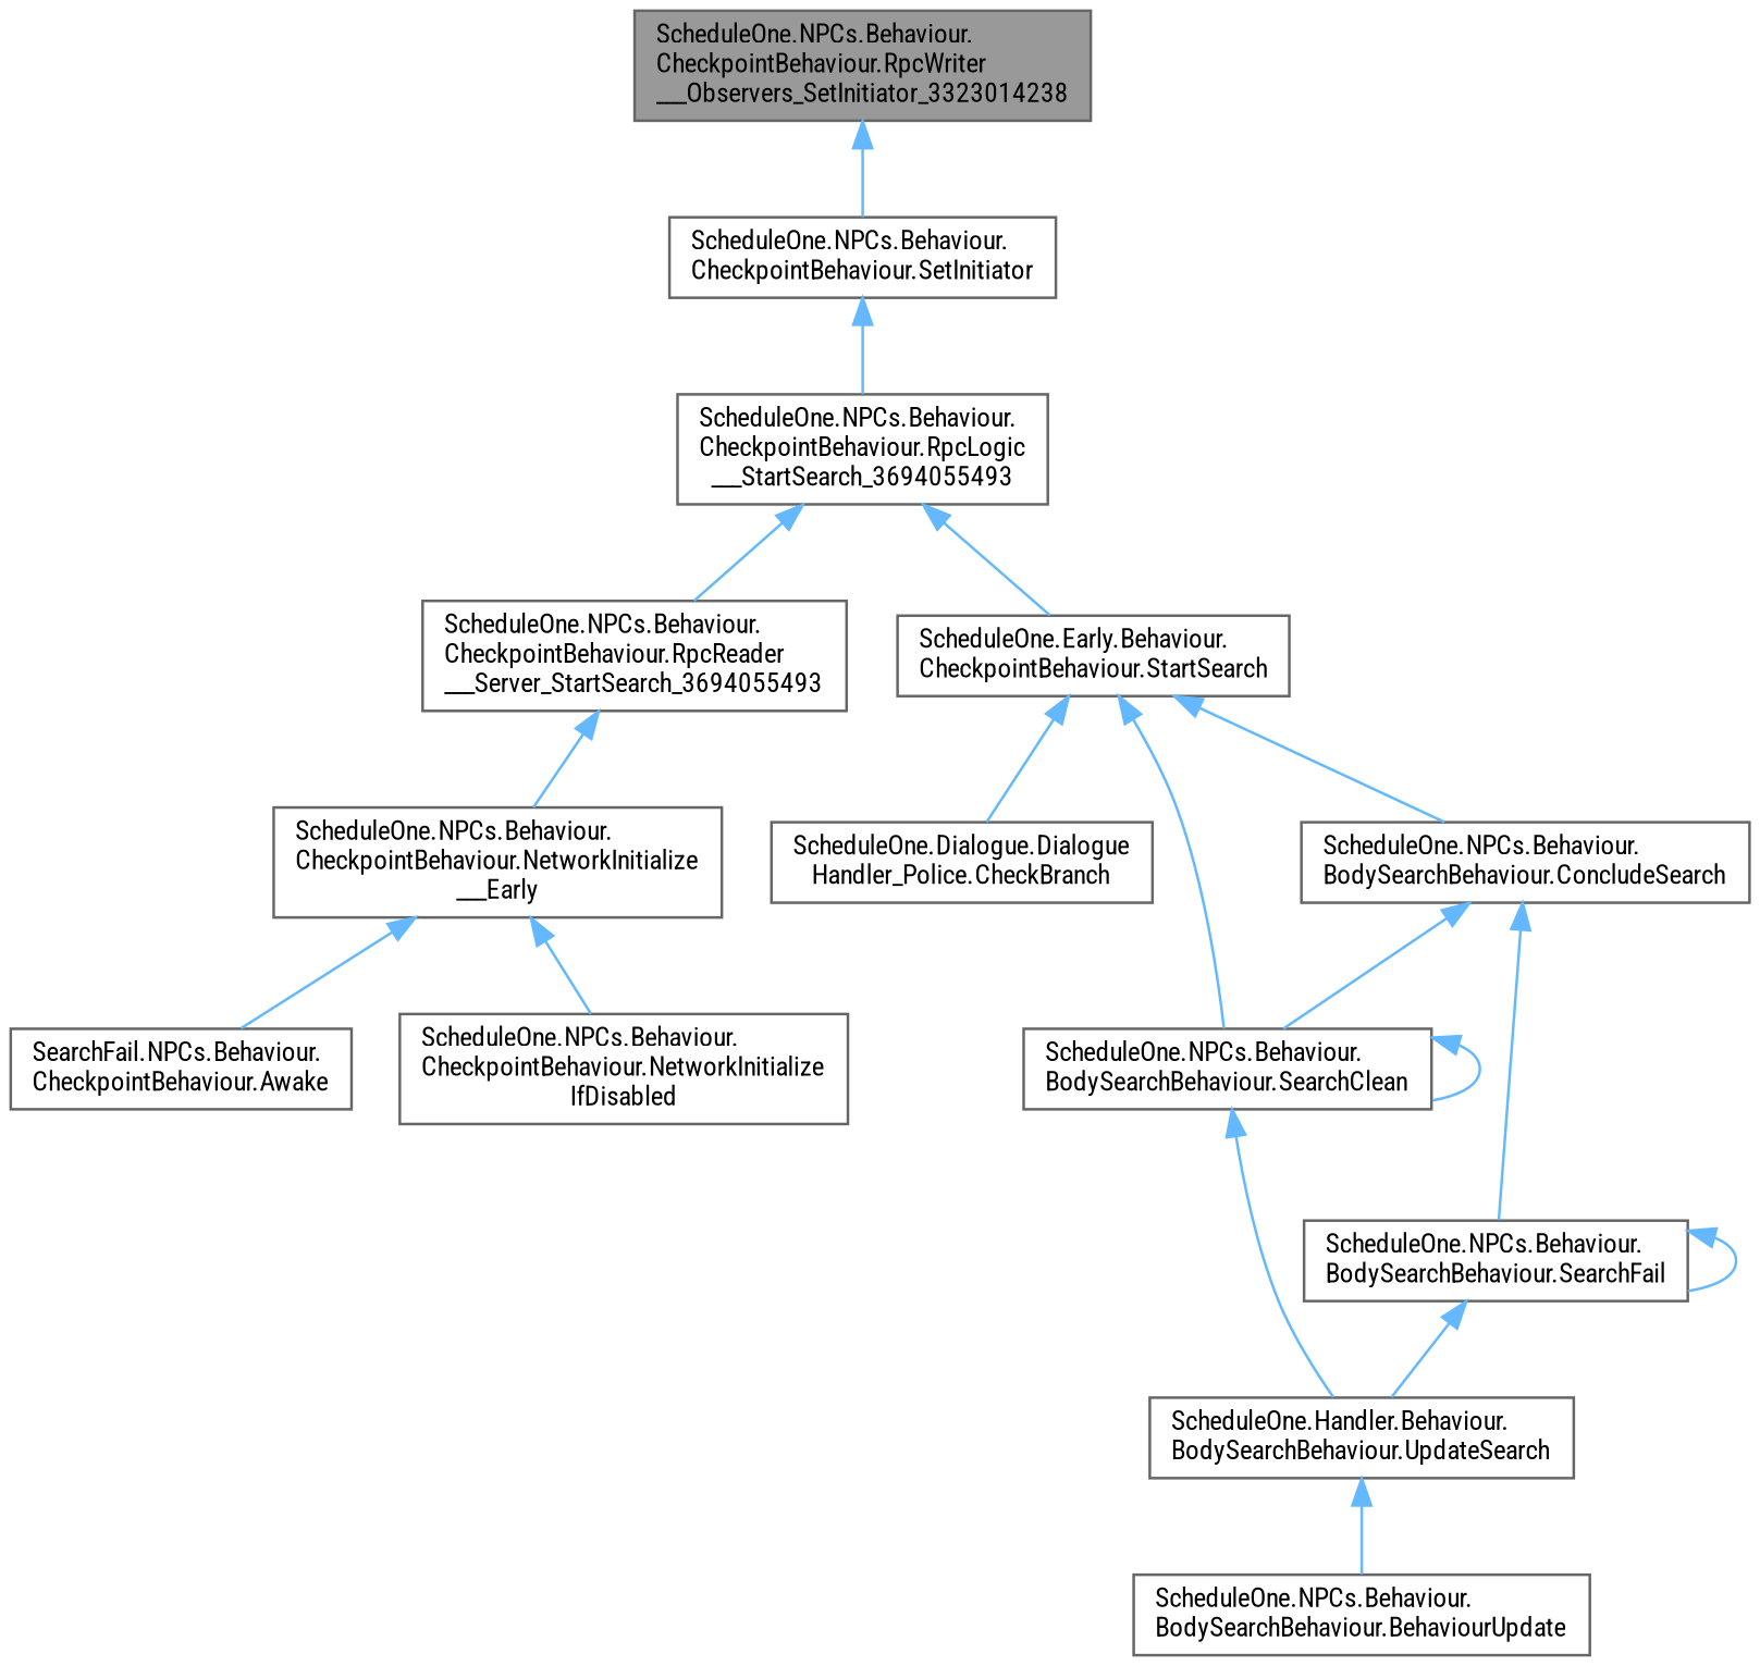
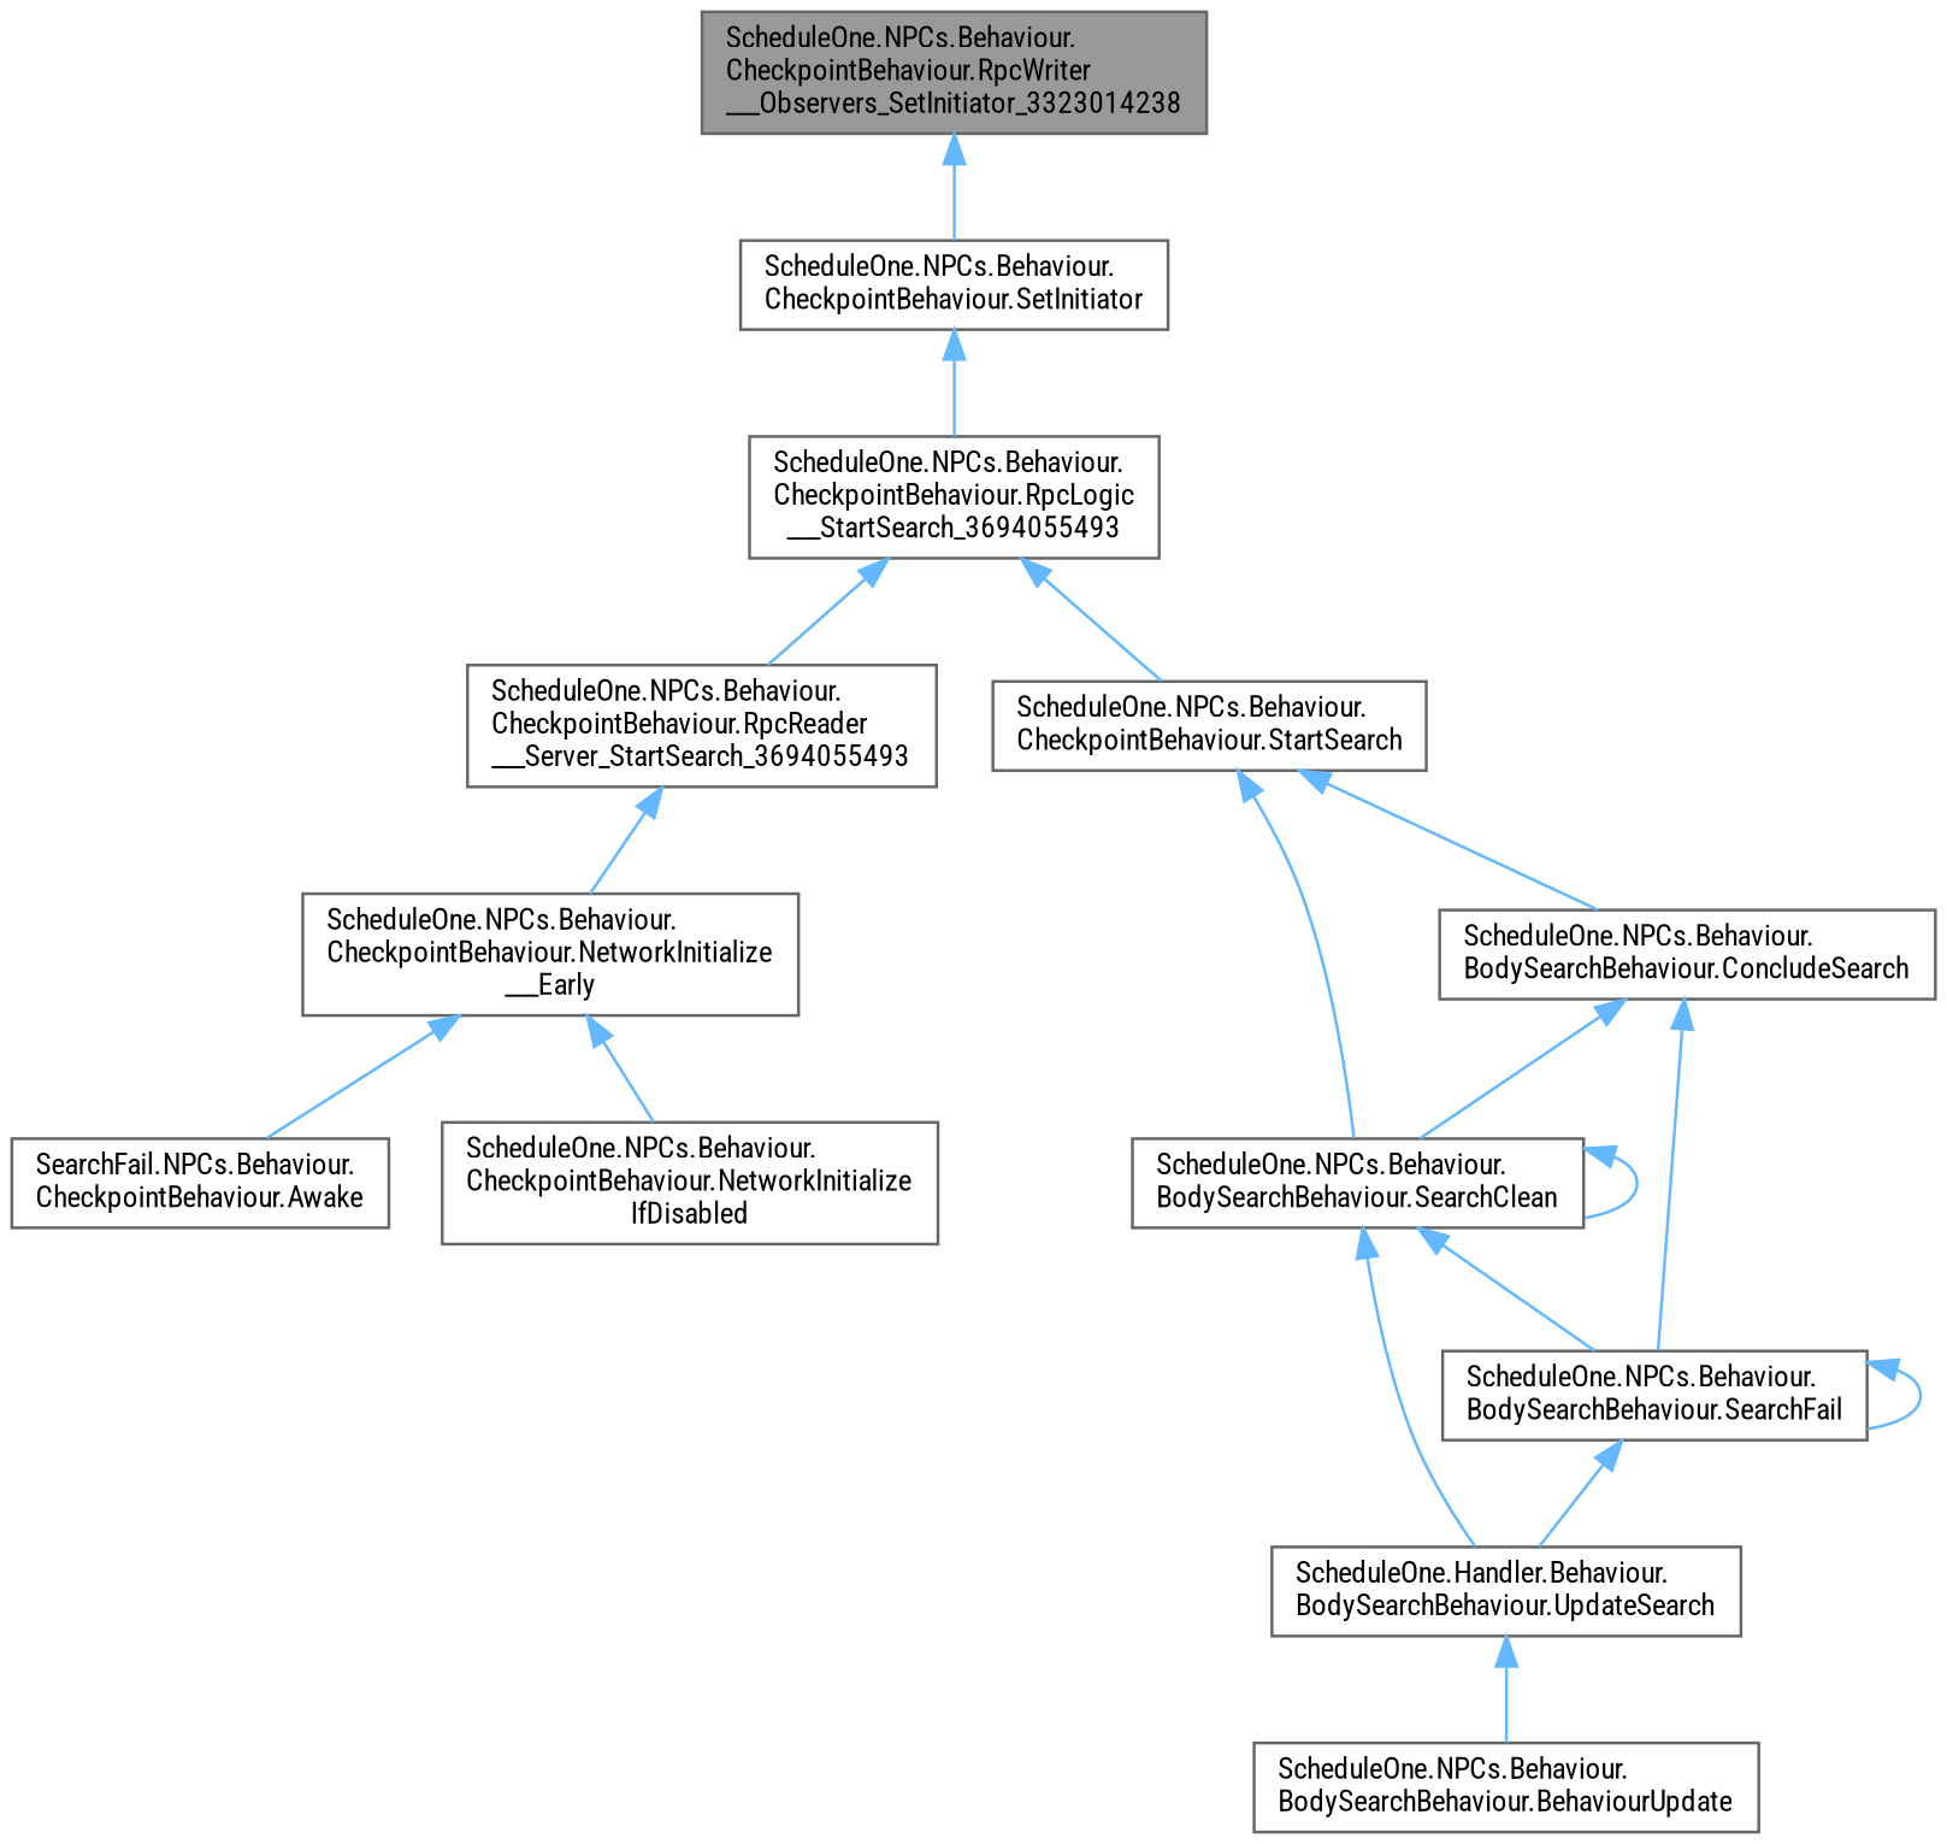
  digraph {
    fontname="Roboto Condensed"
    rankdir=TB
    node [color=grey40 fillcolor=white fontname="Roboto Condensed" fontsize=10 shape=box style=filled]
    edge [color=steelblue1 dir=back fontname="Roboto Condensed" fontsize=10 labelfontname=Helvetica labelfontsize=10 style=solid]
    n1 [color=gray40 fillcolor=grey60 fontcolor=black height=0.2 label="ScheduleOne.NPCs.Behaviour.\lCheckpointBehaviour.RpcWriter\l___Observers_SetInitiator_3323014238" width=0.4]
    n2 [height=0.2 label="ScheduleOne.NPCs.Behaviour.\lCheckpointBehaviour.SetInitiator" width=0.4]
    n3 [height=0.2 label="ScheduleOne.NPCs.Behaviour.\lCheckpointBehaviour.RpcLogic\l___StartSearch_3694055493" width=0.4]
    n4 [height=0.2 label="ScheduleOne.NPCs.Behaviour.\lCheckpointBehaviour.RpcReader\l___Server_StartSearch_3694055493" width=0.4]
-   n5 [height=0.2 label="ScheduleOne.Early.Behaviour.\lCheckpointBehaviour.StartSearch" width=0.4]
+   n5 [height=0.2 label="ScheduleOne.NPCs.Behaviour.\lCheckpointBehaviour.StartSearch" width=0.4]
    n6 [height=0.2 label="ScheduleOne.NPCs.Behaviour.\lCheckpointBehaviour.NetworkInitialize\l___Early" width=0.4]
-   n7 [height=0.2 label="ScheduleOne.Dialogue.Dialogue\lHandler_Police.CheckBranch" width=0.4]
    n8 [height=0.2 label="ScheduleOne.NPCs.Behaviour.\lBodySearchBehaviour.ConcludeSearch" width=0.4]
    n9 [height=0.2 label="ScheduleOne.NPCs.Behaviour.\lBodySearchBehaviour.SearchClean" width=0.4]
    n10 [height=0.2 label="SearchFail.NPCs.Behaviour.\lCheckpointBehaviour.Awake" width=0.4]
    n11 [height=0.2 label="ScheduleOne.NPCs.Behaviour.\lCheckpointBehaviour.NetworkInitialize\lIfDisabled" width=0.4]
    n12 [height=0.2 label="ScheduleOne.NPCs.Behaviour.\lBodySearchBehaviour.SearchFail" width=0.4]
    n13 [height=0.2 label="ScheduleOne.Handler.Behaviour.\lBodySearchBehaviour.UpdateSearch" width=0.4]
    n14 [height=0.2 label="ScheduleOne.NPCs.Behaviour.\lBodySearchBehaviour.BehaviourUpdate" width=0.4]
    n1 -> n2
    n2 -> n3
    n3 -> n4
    n3 -> n5
    n4 -> n6
-   n5 -> n7
    n5 -> n8
    n5 -> n9
    n6 -> n10
    n6 -> n11
    n8 -> n9
    n8 -> n12
    n9 -> n9
+   n9 -> n12
    n9 -> n13
    n12 -> n12
    n12 -> n13
    n13 -> n14
  }
